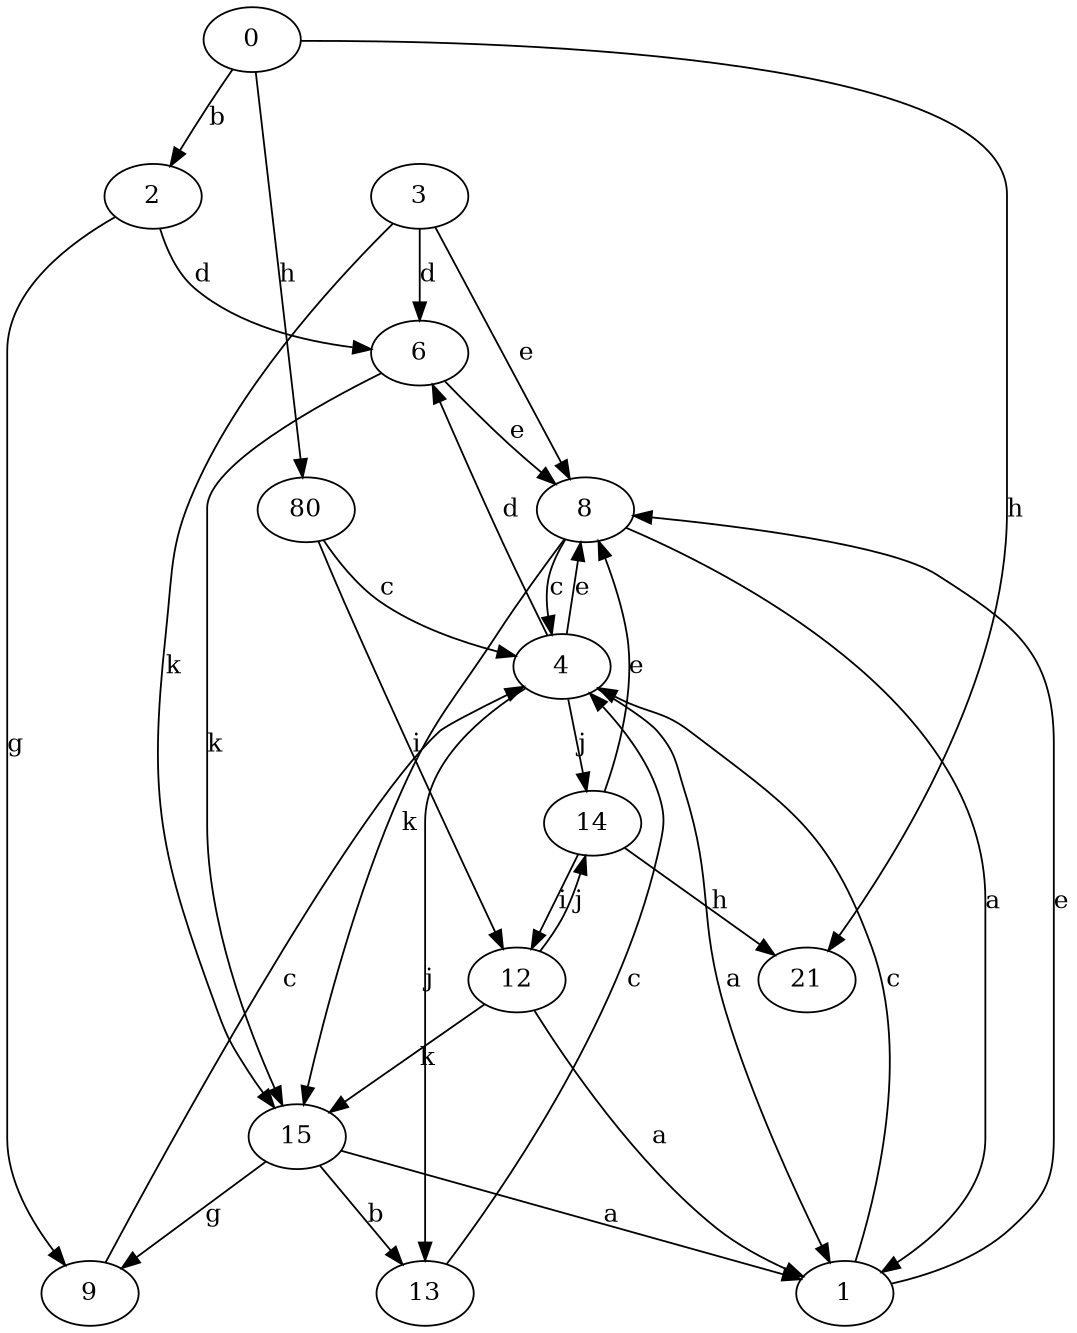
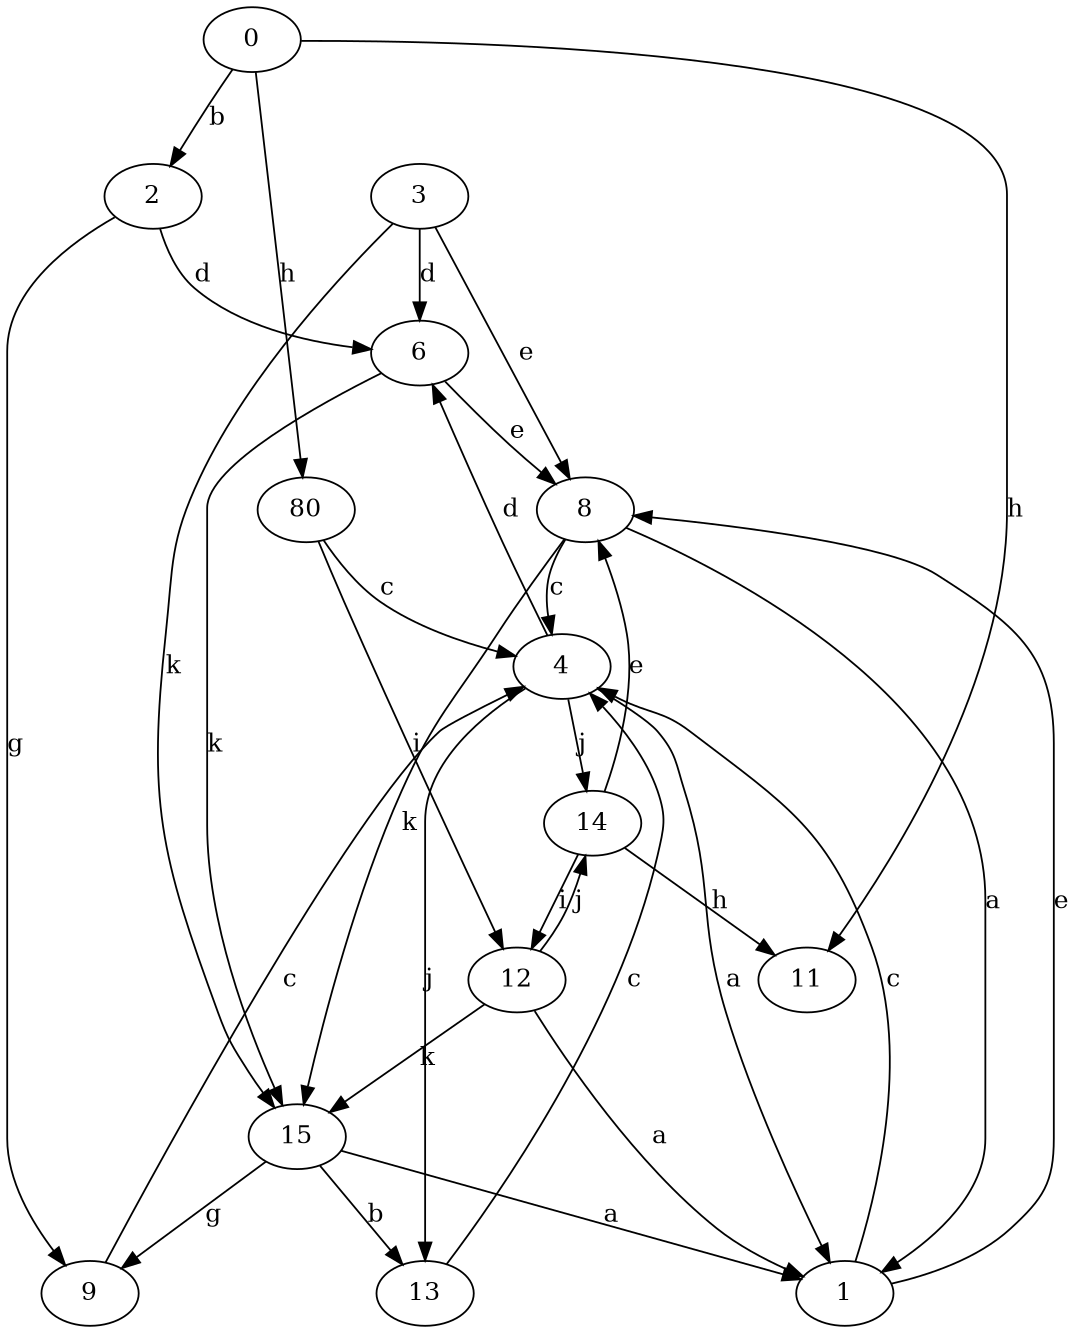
  strict digraph {
    0
    2
    n3 [label=80]
-   11 [label=21]
+   11
    6
    9
    4
    12
    1
    8
    13
    14
    15
    3
    0 -> 2 [label=b]
    0 -> n3 [label=h]
    0 -> 11 [label=h]
    2 -> 6 [label=d]
    2 -> 9 [label=g]
    n3 -> 4 [label=c]
    n3 -> 12 [label=i]
    6 -> 8 [label=e]
    6 -> 15 [label=k]
    9 -> 4 [label=c]
    4 -> 6 [label=d]
    4 -> 1 [label=a]
-   4 -> 8 [label=e]
    4 -> 13 [label=j]
    4 -> 14 [label=j]
    12 -> 1 [label=a]
    12 -> 14 [label=j]
    12 -> 15 [label=k]
    1 -> 4 [label=c]
    1 -> 8 [label=e]
    8 -> 4 [label=c]
    8 -> 1 [label=a]
    8 -> 15 [label=k]
    13 -> 4 [label=c]
    14 -> 11 [label=h]
    14 -> 12 [label=i]
    14 -> 8 [label=e]
    15 -> 9 [label=g]
    15 -> 1 [label=a]
    15 -> 13 [label=b]
    3 -> 6 [label=d]
    3 -> 8 [label=e]
    3 -> 15 [label=k]
  }
